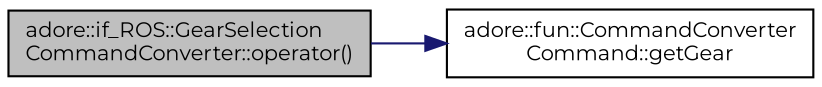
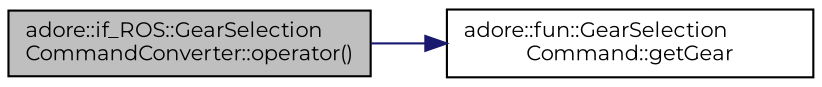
  digraph {
    rankdir=LR
    fontname=Montserrat
    node [color=black fontname=Montserrat fontsize=10 shape=record style=filled]
    n1 [fillcolor=grey75 fontcolor=black height=0.2 label="adore::if_ROS::GearSelection\lCommandConverter::operator()" width=0.4]
-   n2 [fillcolor=white height=0.2 label="adore::fun::CommandConverter\lCommand::getGear" width=0.4]
+   n2 [fillcolor=white height=0.2 label="adore::fun::GearSelection\lCommand::getGear" width=0.4]
    n1 -> n2 [color=midnightblue fontname=Montserrat fontsize=10 labelfontname=Helvetica labelfontsize=10 style=solid]
  }
